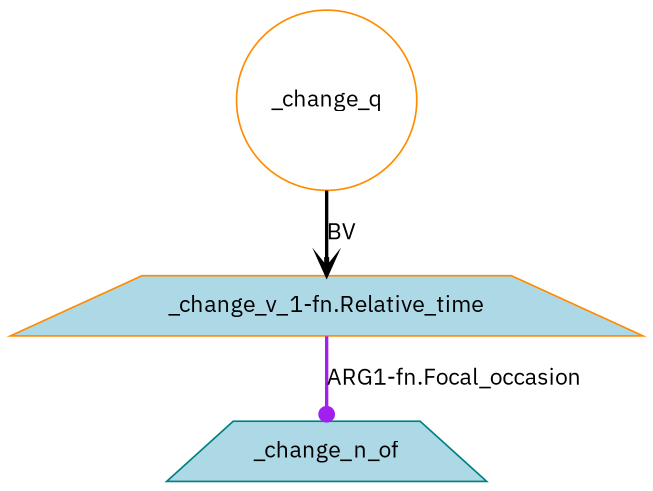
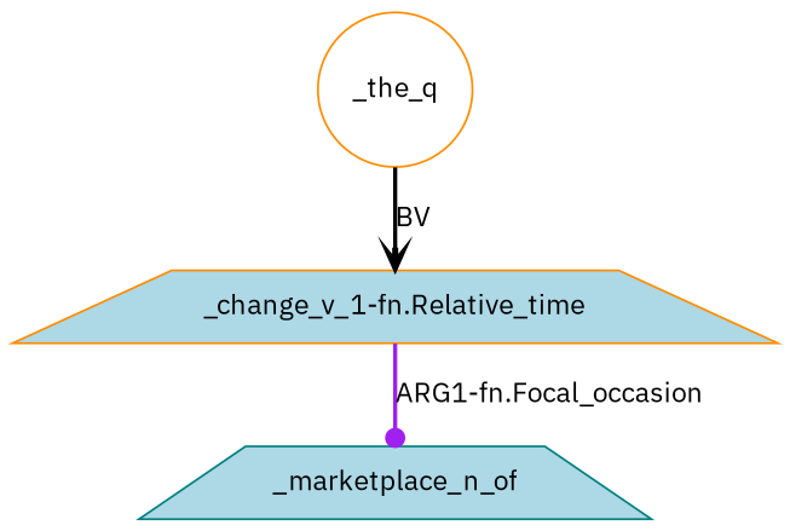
  digraph {
    fontname="IBM Plex Sans"
    node [color=darkorange fillcolor=lightblue fontname="IBM Plex Sans" shape=trapezium style=filled]
    edge [fontname="IBM Plex Sans" style=bold]
-   _the_q [fillcolor=white shape=circle label=_change_q]
+   _the_q [fillcolor=white shape=circle]
    "_change_v_1-fn.Relative_time"
-   _marketplace_n_of [color=teal label=_change_n_of]
+   _marketplace_n_of [color=teal]
    _the_q -> "_change_v_1-fn.Relative_time" [arrowhead=vee color=black label=BV]
    "_change_v_1-fn.Relative_time" -> _marketplace_n_of [arrowhead=dot color=purple label="ARG1-fn.Focal_occasion"]
  }
